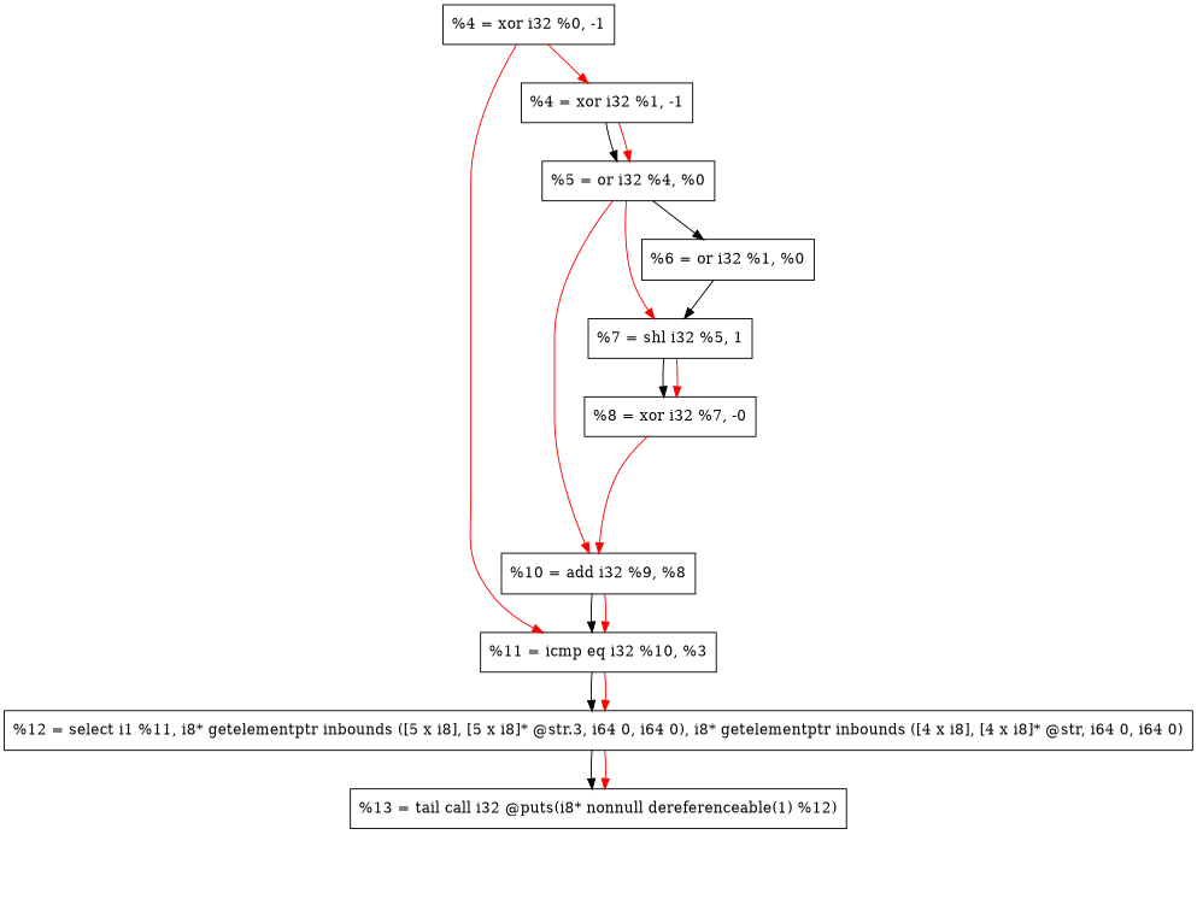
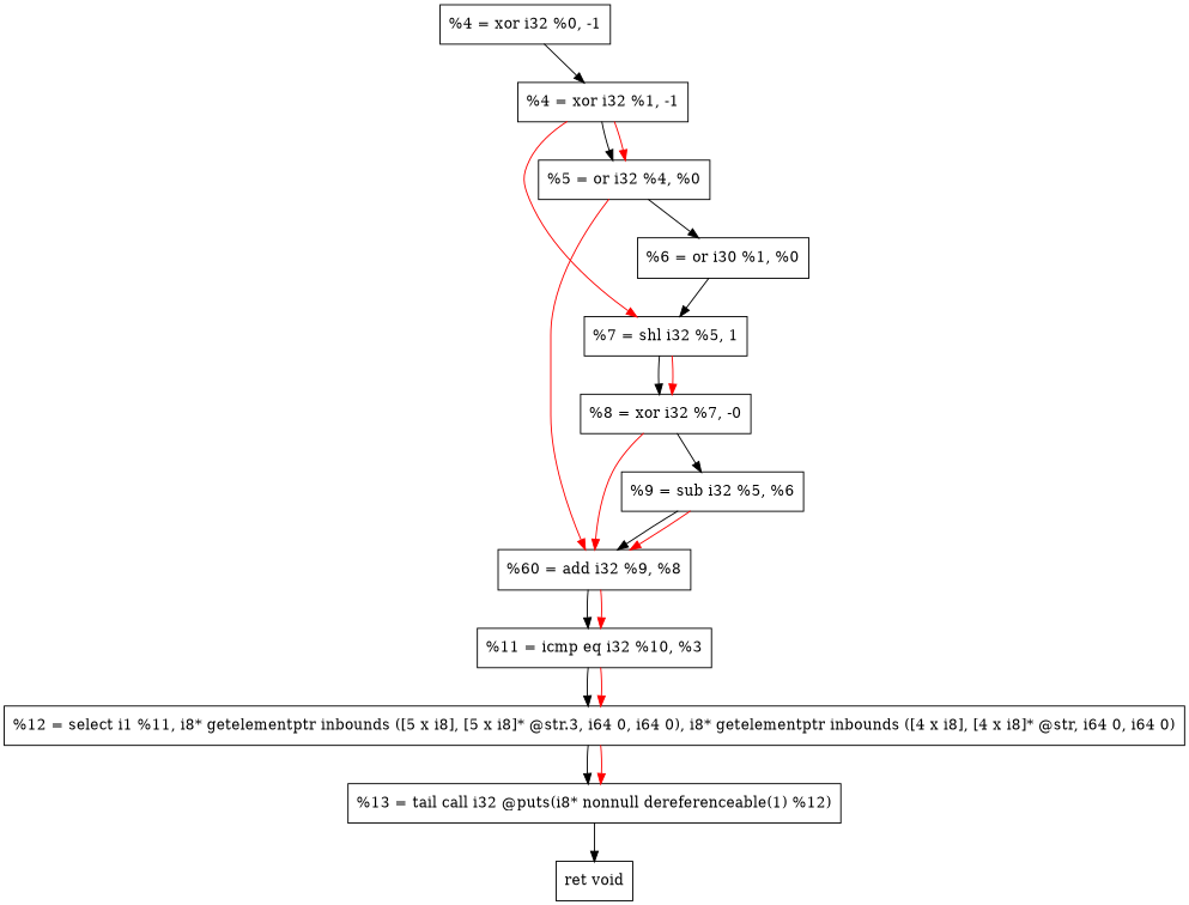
  digraph {
    node [shape=record]
    n1 [label="%4 = xor i32 %0, -1"]
    n2 [label="  %4 = xor i32 %1, -1"]
    n3 [label="  %11 = icmp eq i32 %10, %3"]
    n4 [label="  %5 = or i32 %4, %0"]
    n5 [label="  %12 = select i1 %11, i8* getelementptr inbounds ([5 x i8], [5 x i8]* @str.3, i64 0, i64 0), i8* getelementptr inbounds ([4 x i8], [4 x i8]* @str, i64 0, i64 0)"]
-   n6 [label="  %6 = or i32 %1, %0"]
+   n6 [label="%6 = or i30 %1, %0"]
    n7 [label="  %7 = shl i32 %5, 1"]
-   n8 [label="  %10 = add i32 %9, %8"]
+   n8 [label="%60 = add i32 %9, %8"]
    n9 [label="%8 = xor i32 %7, -0"]
+   n10 [label="  %9 = sub i32 %5, %6"]
    n11 [label="  %13 = tail call i32 @puts(i8* nonnull dereferenceable(1) %12)"]
-   n1 -> n2 [color=red]
-   n1 -> n3 [color=red]
+   n12 [label="  ret void"]
+   n1 -> n2
    n2 -> n4
    n2 -> n4 [color=red]
    n3 -> n5
    n3 -> n5 [color=red]
    n4 -> n6
-   n4 -> n7 [color=red]
+   n2 -> n7 [color=red]
    n4 -> n8 [color=red]
    n5 -> n11
    n5 -> n11 [color=red]
    n6 -> n7
    n7 -> n9
    n7 -> n9 [color=red]
    n8 -> n3
    n8 -> n3 [color=red]
    n9 -> n8 [color=red]
+   n9 -> n10
+   n10 -> n8
+   n10 -> n8 [color=red]
+   n11 -> n12
  }
